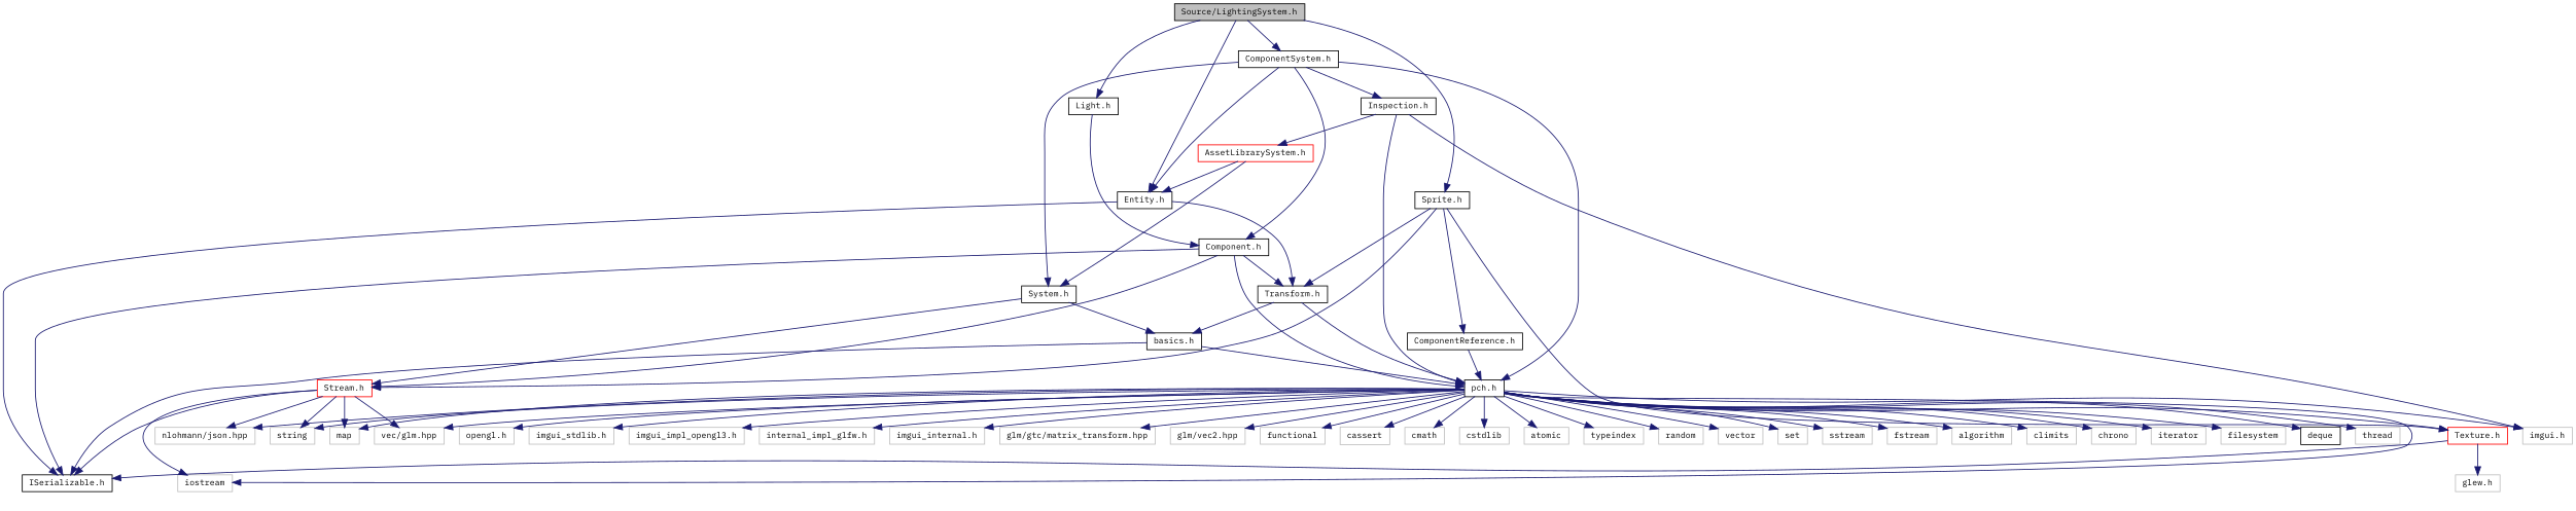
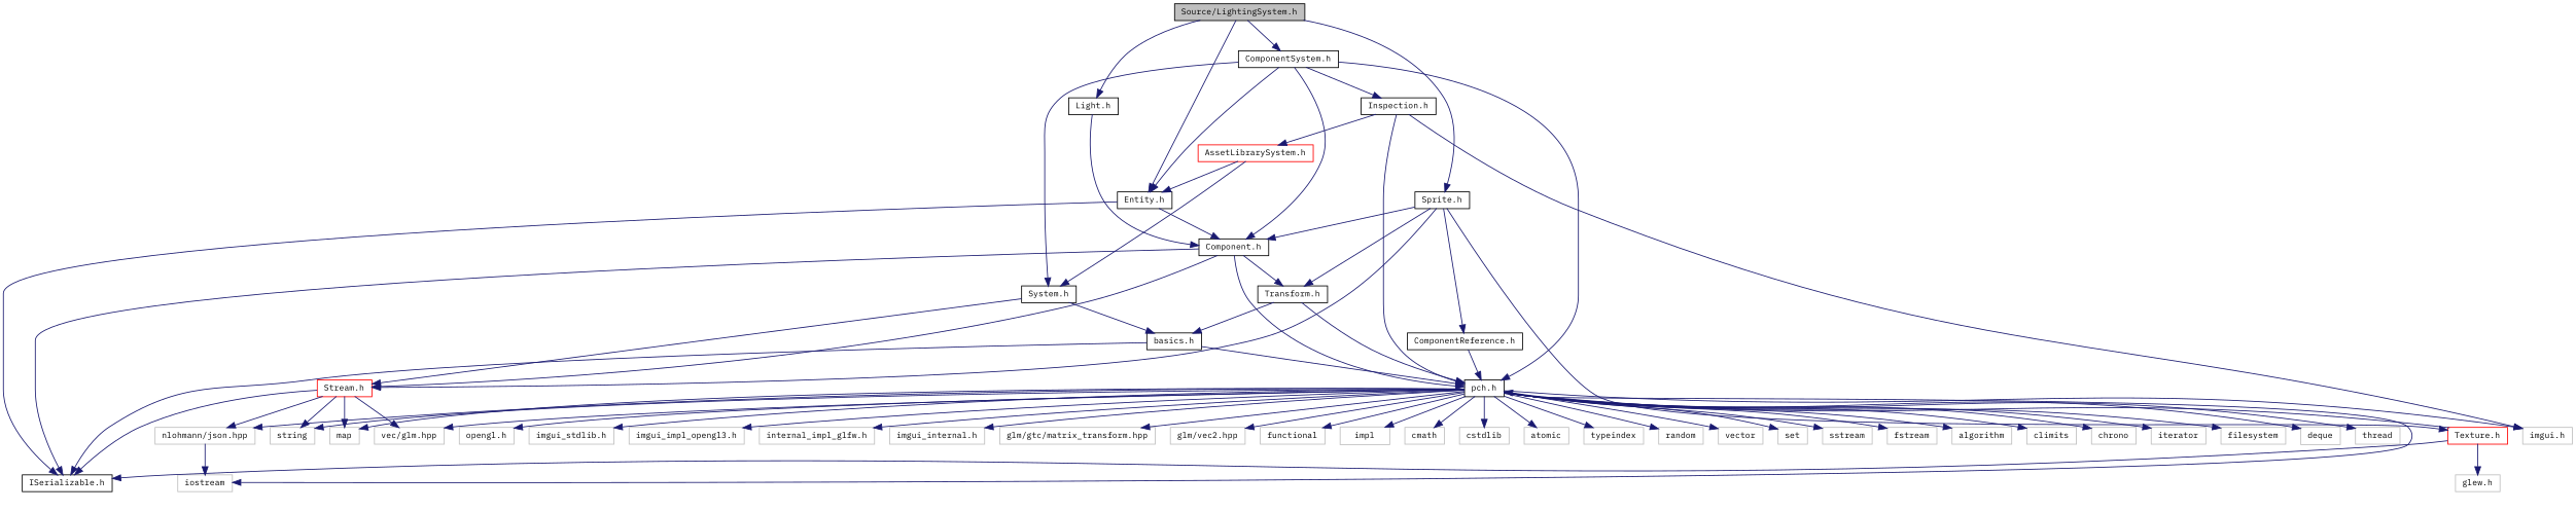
  digraph {
    fontname="IBM Plex Mono"
    node [color=grey75 fillcolor=white fontname="IBM Plex Mono" fontsize=10 shape=record style=filled]
    edge [color=midnightblue fontname="IBM Plex Mono" fontsize=10 labelfontname=Helvetica labelfontsize=10 style=solid]
    n1 [color=black fillcolor=grey75 fontcolor=black height=0.2 label="Source/LightingSystem.h" width=0.4]
    n2 [color=black height=0.2 label="Entity.h" width=0.4]
    n3 [color=black height=0.2 label="ComponentSystem.h" width=0.4]
    n4 [color=black height=0.2 label="Sprite.h" width=0.4]
    n5 [color=black height=0.2 label="Light.h" width=0.4]
    n6 [color=black height=0.2 label="Component.h" width=0.4]
    n7 [color=black height=0.2 label="ISerializable.h" width=0.4]
    n8 [color=black height=0.2 label="pch.h" width=0.4]
    n9 [color=black height=0.2 label="System.h" width=0.4]
    n10 [color=black height=0.2 label="Inspection.h" width=0.4]
    n11 [color=red height=0.2 label="Stream.h" width=0.4]
    n12 [color=black height=0.2 label="ComponentReference.h" width=0.4]
    n13 [color=black height=0.2 label="Transform.h" width=0.4]
    n14 [color=red height=0.2 label="Texture.h" width=0.4]
    n15 [height=0.2 label=functional width=0.4]
    n16 [height=0.2 label=iostream width=0.4]
-   n17 [height=0.2 label=cassert width=0.4]
+   n17 [height=0.2 label=impl width=0.4]
    n18 [height=0.2 label=cmath width=0.4]
    n19 [height=0.2 label=cstdlib width=0.4]
    n20 [height=0.2 label=atomic width=0.4]
    n21 [height=0.2 label=typeindex width=0.4]
    n22 [height=0.2 label=random width=0.4]
    n23 [height=0.2 label=vector width=0.4]
    n24 [height=0.2 label=string width=0.4]
    n25 [height=0.2 label=map width=0.4]
    n26 [height=0.2 label=set width=0.4]
    n27 [height=0.2 label=sstream width=0.4]
    n28 [height=0.2 label=fstream width=0.4]
    n29 [height=0.2 label=algorithm width=0.4]
    n30 [height=0.2 label=climits width=0.4]
    n31 [height=0.2 label=chrono width=0.4]
    n32 [height=0.2 label=iterator width=0.4]
    n33 [height=0.2 label=filesystem width=0.4]
-   n34 [color=black height=0.2 label=deque width=0.4]
+   n34 [height=0.2 label=deque width=0.4]
    n35 [height=0.2 label=thread width=0.4]
    n36 [height=0.2 label="imgui.h" width=0.4]
    n37 [height=0.2 label="opengl.h" width=0.4]
    n38 [height=0.2 label="imgui_stdlib.h" width=0.4]
    n39 [height=0.2 label="imgui_impl_opengl3.h" width=0.4]
    n40 [height=0.2 label="internal_impl_glfw.h" width=0.4]
    n41 [height=0.2 label="imgui_internal.h" width=0.4]
    n42 [height=0.2 label="vec/glm.hpp" width=0.4]
    n43 [height=0.2 label="glm/gtc/matrix_transform.hpp" width=0.4]
    n44 [height=0.2 label="glm/vec2.hpp" width=0.4]
    n45 [height=0.2 label="nlohmann/json.hpp" width=0.4]
    n46 [height=0.2 label="glew.h" width=0.4]
    n47 [color=black height=0.2 label="basics.h" width=0.4]
    n48 [color=red height=0.2 label="AssetLibrarySystem.h" width=0.4]
    n1 -> n2
    n1 -> n3
    n1 -> n4
    n1 -> n5
-   n2 -> n13
+   n2 -> n6
    n2 -> n7
    n3 -> n2
    n3 -> n6
    n3 -> n8
    n3 -> n9
    n3 -> n10
+   n4 -> n6
    n4 -> n11
    n4 -> n12
    n4 -> n13
    n4 -> n14
    n5 -> n6
    n6 -> n7
    n6 -> n8
    n6 -> n11
    n6 -> n13
    n8 -> n15
    n8 -> n16
    n8 -> n17
    n8 -> n18
    n8 -> n19
    n8 -> n20
    n8 -> n21
    n8 -> n22
    n8 -> n23
    n8 -> n24
    n8 -> n25
    n8 -> n26
    n8 -> n27
    n8 -> n28
    n8 -> n29
    n8 -> n30
    n8 -> n31
    n8 -> n32
    n8 -> n33
    n8 -> n34
    n8 -> n35
    n8 -> n36
    n8 -> n37
    n8 -> n38
    n8 -> n39
    n8 -> n40
    n8 -> n41
    n8 -> n42
    n8 -> n43
    n8 -> n44
    n8 -> n45
    n9 -> n11
    n9 -> n47
    n10 -> n8
    n10 -> n36
    n10 -> n48
    n11 -> n7
-   n11 -> n16
+   n45 -> n16
    n11 -> n24
    n11 -> n25
    n11 -> n42
    n11 -> n45
    n12 -> n8
    n13 -> n8
    n13 -> n47
    n14 -> n7
-   n8 -> n14
+   n14 -> n8
    n14 -> n46
    n47 -> n7
    n47 -> n8
    n48 -> n2
    n48 -> n9
  }
